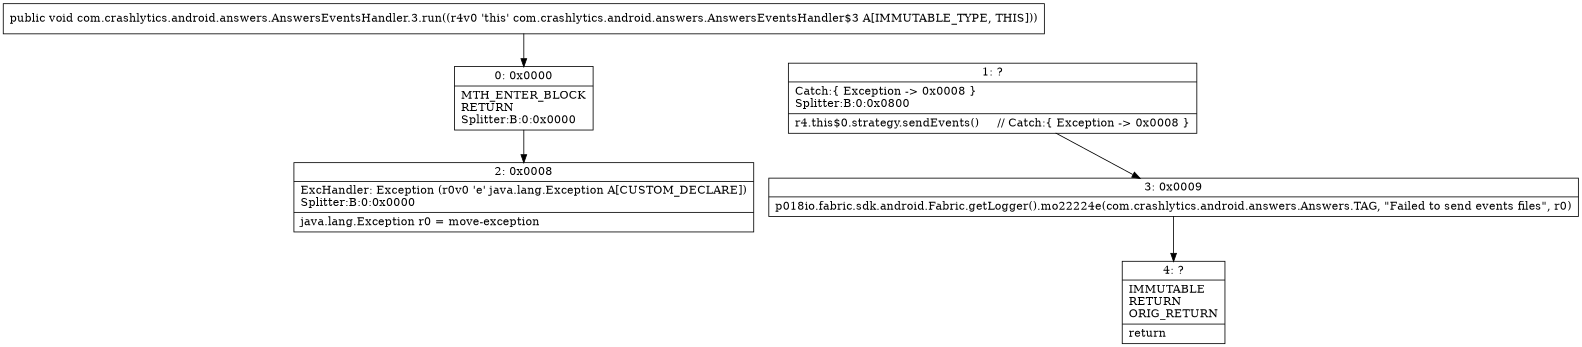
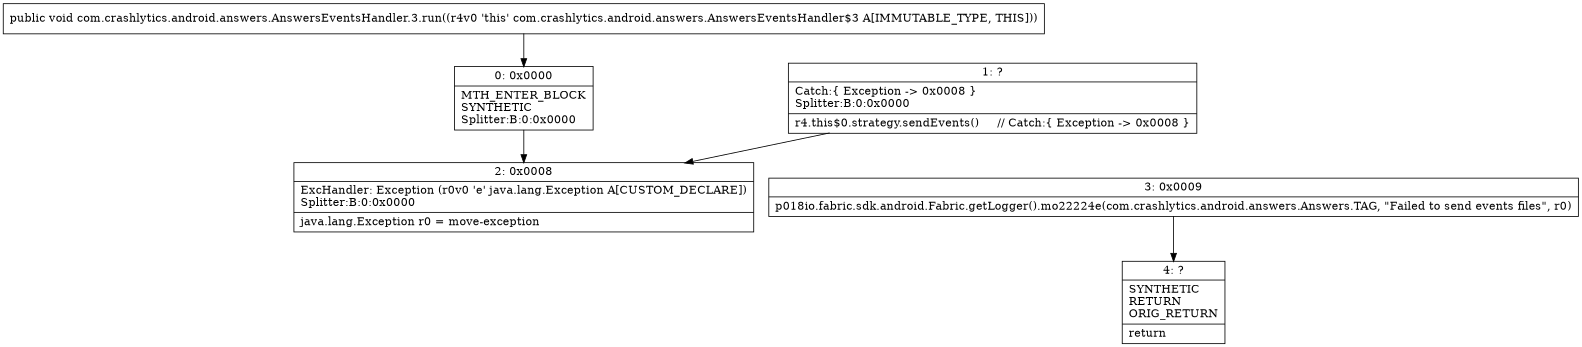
  digraph {
    node [shape=record]
-   n1 [label="{0\:\ 0x0000|MTH_ENTER_BLOCK\lRETURN\lSplitter:B:0:0x0000\l}"]
+   n1 [label="{0\:\ 0x0000|MTH_ENTER_BLOCK\lSYNTHETIC\lSplitter:B:0:0x0000\l}"]
    n2 [label="{2\:\ 0x0008|ExcHandler: Exception (r0v0 'e' java.lang.Exception A[CUSTOM_DECLARE])\lSplitter:B:0:0x0000\l|java.lang.Exception r0 = move\-exception\l}"]
-   n3 [label="{1\:\ ?|Catch:\{ Exception \-\> 0x0008 \}\lSplitter:B:0:0x0800\l|r4.this$0.strategy.sendEvents()     \/\/ Catch:\{ Exception \-\> 0x0008 \}\l}"]
+   n3 [label="{1\:\ ?|Catch:\{ Exception \-\> 0x0008 \}\lSplitter:B:0:0x0000\l|r4.this$0.strategy.sendEvents()     \/\/ Catch:\{ Exception \-\> 0x0008 \}\l}"]
    n4 [label="{3\:\ 0x0009|p018io.fabric.sdk.android.Fabric.getLogger().mo22224e(com.crashlytics.android.answers.Answers.TAG, \"Failed to send events files\", r0)\l}"]
-   n5 [label="{4\:\ ?|IMMUTABLE\lRETURN\lORIG_RETURN\l|return\l}"]
+   n5 [label="{4\:\ ?|SYNTHETIC\lRETURN\lORIG_RETURN\l|return\l}"]
    n6 [label="{public void com.crashlytics.android.answers.AnswersEventsHandler.3.run((r4v0 'this' com.crashlytics.android.answers.AnswersEventsHandler$3 A[IMMUTABLE_TYPE, THIS])) }"]
    n1 -> n2
-   n3 -> n4
+   n3 -> n2
    n4 -> n5
    n6 -> n1
  }
